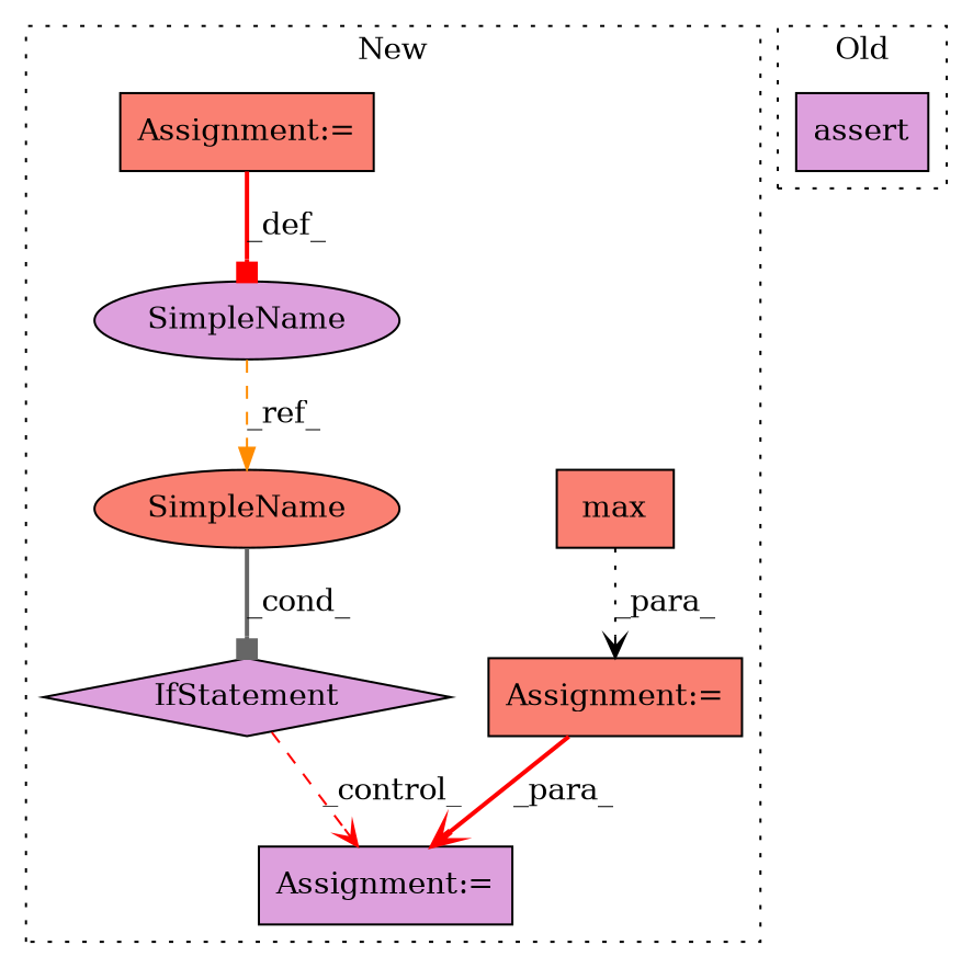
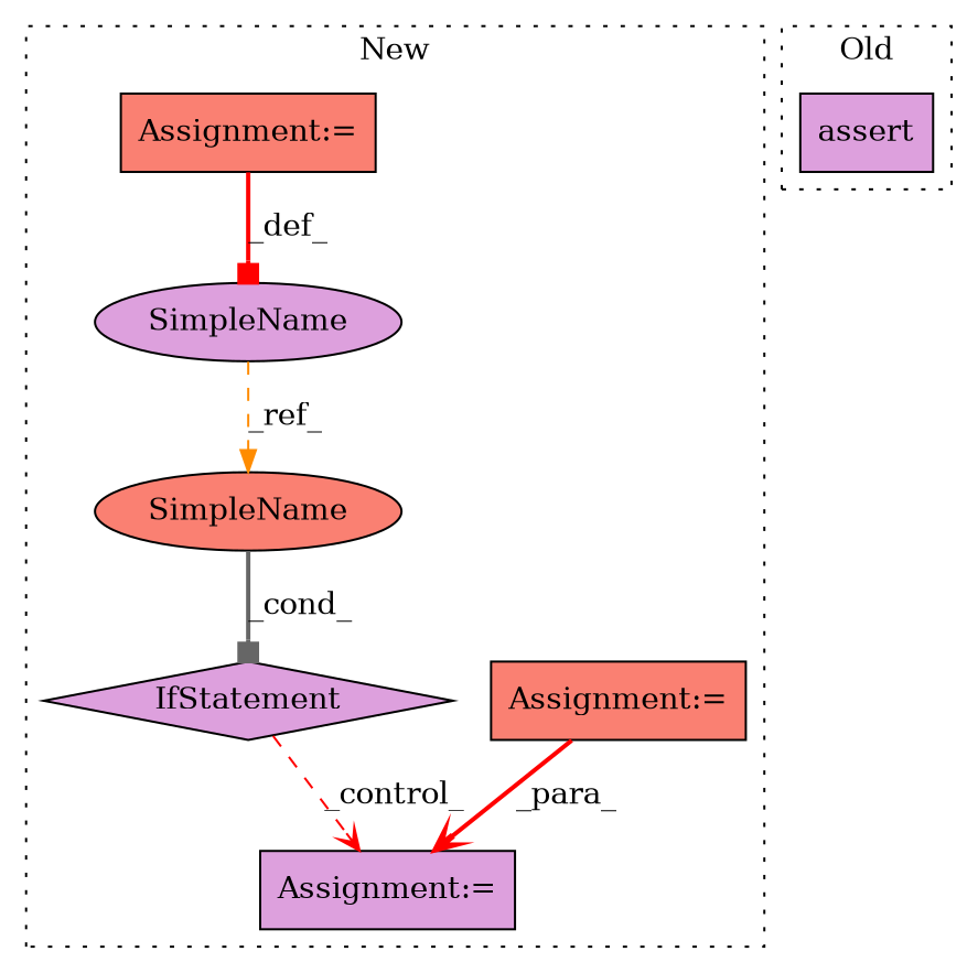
  digraph {
    node [a=7 l=1 shape=box style=filled fillcolor=salmon]
    edge [color=red style=bold arrowhead=vee]
-   n1 [a=32 l="4,1" label=max s="1607,1659"]
    n2 [label="Assignment:=" s=1605]
    n3 [label="Assignment:=" s=1849 fillcolor=plum]
    n4 [a=25 l="4,2" label=IfStatement s="1757,1768" shape=diamond fillcolor=plum]
    n5 [a=42 l=7 label=SimpleName s=1673 shape=ellipse fillcolor=plum]
    n6 [label="Assignment:=" s=1680]
    n7 [a=42 l=7 label=SimpleName s=1761 shape=ellipse]
    n8 [a=6 l=7 label=assert s=1624 fillcolor=plum]
    subgraph cluster_1 {
      label=New
      style=dotted
-     n1
      n2
      n3
      n4
      n5
      n6
      n7
    }
    subgraph cluster_2 {
      label=Old
      style=dotted
      n8
    }
-   n1 -> n2 [label=_para_ color=black style=dotted]
    n2 -> n3 [label=_para_]
    n4 -> n3 [label=_control_ style=dashed]
    n5 -> n7 [label=_ref_ color=darkorange style=dashed arrowhead=normal]
    n6 -> n5 [label=_def_ arrowhead=box]
    n7 -> n4 [label=_cond_ color=gray40 arrowhead=box]
  }
